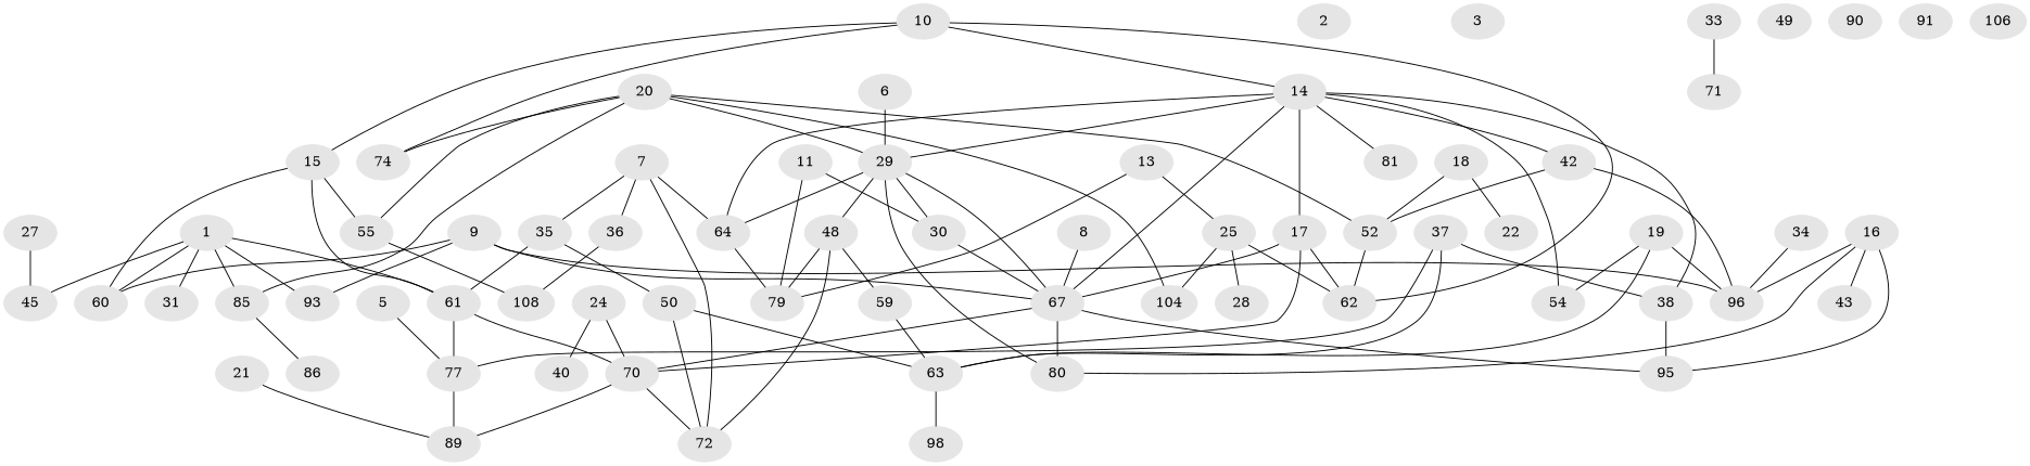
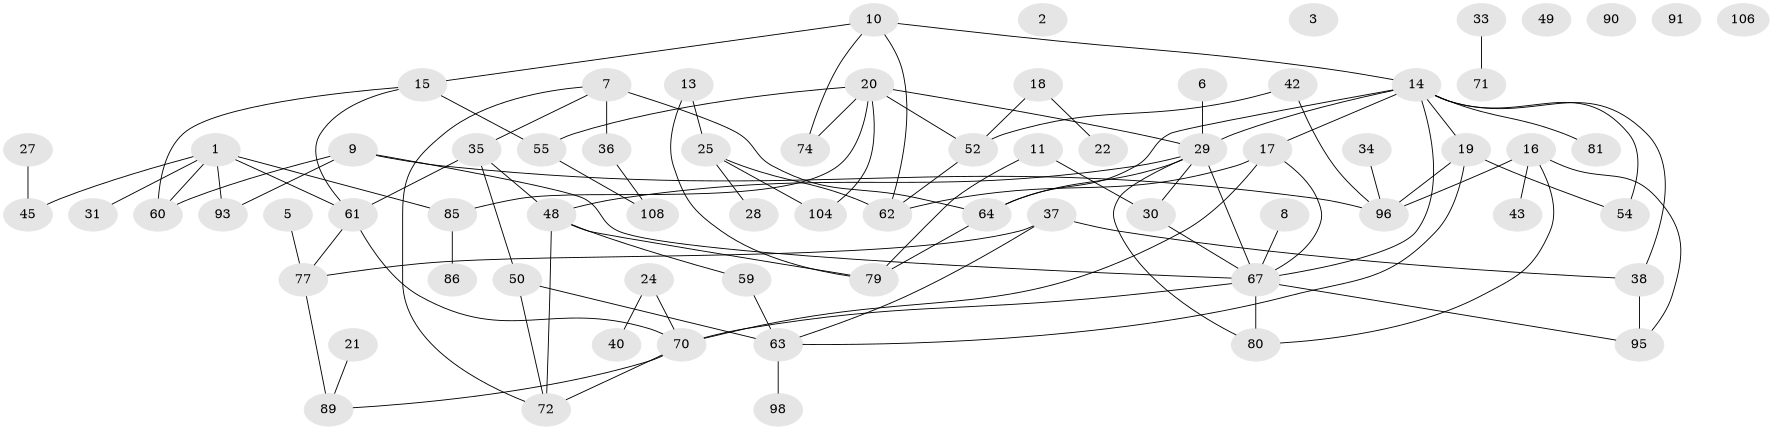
  graph {
    node [color=gray90 style=filled]
    1 [super="+105"]
    31
    45 [super="+65"]
    60
    61 [super="+82"]
    85
    93
    77 [super="+107"]
    70 [super="+84"]
    86
    2
    3
    25 [super="+75"]
    62 [super="+91"]
    104
    28
    5 [super="+110"]
    89 [super="+100"]
    29 [super="+83"]
    64 [super="+69"]
    67 [super="+87"]
    30 [super="+51"]
    80 [super="+109"]
    48 [super="+103"]
    6
    7 [super="+56"]
    35 [super="+57"]
    36 [super="+39"]
    72 [super="+94"]
    50 [super="+66"]
    108
    79 [super="+101"]
    95 [super="+97"]
    8
    9
    96 [super="+111"]
    10 [super="+12"]
    14 [super="+92"]
    15 [super="+73"]
    74 [super="+88"]
    17 [super="+26"]
    38
    42 [super="+44"]
    54
    81
    55
    11 [super="+78"]
    13 [super="+76"]
    52 [super="+53"]
    16 [super="+32"]
    43
    18 [super="+23"]
    22 [super="+58"]
    19 [super="+102"]
    63 [super="+68"]
    98
    20 [super="+41"]
    21
    24
    40
    27
    59
    33
    71
    34 [super="+46"]
    37
    49
    90
    n69 [label=91]
    106
    1 -- 31
    1 -- 45
    1 -- 60
    1 -- 61
    1 -- 85
    1 -- 93
    61 -- 77
    61 -- 70
    85 -- 86
    77 -- 89 [weight=2]
    70 -- 89
    70 -- 72
    25 -- 62
    25 -- 104
    25 -- 28
    5 -- 77
    29 -- 64
    29 -- 67
    29 -- 30
    29 -- 80
    29 -- 48
    64 -- 79
    67 -- 70
    67 -- 80
    67 -- 95
    30 -- 67
    48 -- 72
    48 -- 79
    48 -- 59
    6 -- 29
    7 -- 64
    7 -- 35
    7 -- 36
    7 -- 72
    35 -- 61
+   35 -- 48
    35 -- 50
    36 -- 108
    50 -- 72
    50 -- 63
    8 -- 67
    9 -- 60
    9 -- 93
    9 -- 67
    9 -- 96
    10 -- 62
    10 -- 14
    10 -- 15
    10 -- 74
    14 -- 29
    14 -- 64
    14 -- 67
    14 -- 17 [weight=2]
    14 -- 38
-   14 -- 42 [weight=2]
+   14 -- 19 [weight=2]
    14 -- 54
    14 -- 81
    15 -- 60
    15 -- 61
    15 -- 55
    17 -- 70
    17 -- 62
    17 -- 67
    38 -- 95
    42 -- 96
    42 -- 52
    55 -- 108
    11 -- 30
    11 -- 79
    13 -- 25
    13 -- 79
    52 -- 62
    16 -- 80
    16 -- 95
    16 -- 96
    16 -- 43
    18 -- 52
    18 -- 22
    19 -- 96
    19 -- 54
    19 -- 63
    63 -- 98
    20 -- 85
    20 -- 104
    20 -- 29
    20 -- 74
    20 -- 55
    20 -- 52
    21 -- 89
    24 -- 70
    24 -- 40
    27 -- 45
    59 -- 63
    33 -- 71
    34 -- 96
    37 -- 77
    37 -- 38
    37 -- 63
  }
